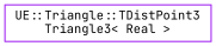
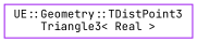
  digraph {
    rankdir=TB
    fontname="JetBrains Mono"
-   n1 [color=purple fillcolor=white fontname="JetBrains Mono" fontsize=10 height=0.2 label="UE::Triangle::TDistPoint3\lTriangle3\< Real \>" shape=box style=filled width=0.4]
+   n1 [color=purple fillcolor=white fontname="JetBrains Mono" fontsize=10 height=0.2 label="UE::Geometry::TDistPoint3\lTriangle3\< Real \>" shape=box style=filled width=0.4]
  }
